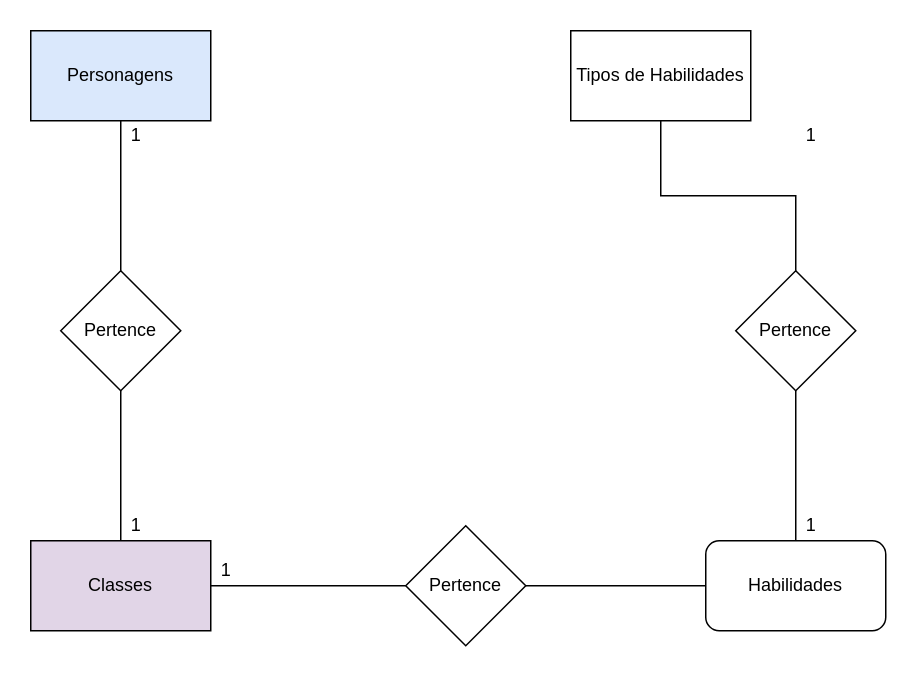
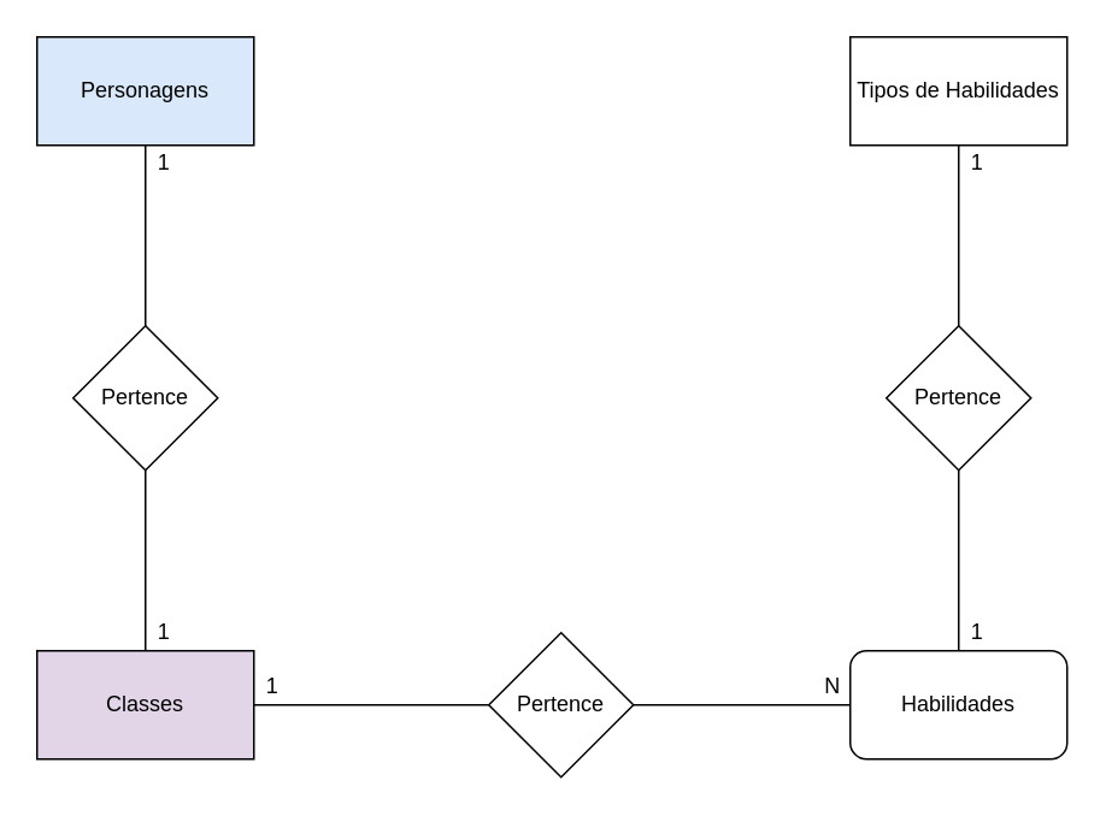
  <mxCell id="0" />
  <mxCell id="1" parent="0" />
  <mxCell id="2" value="Personagens" style="rounded=0;whiteSpace=wrap;html=1;fillColor=#dae8fc;" vertex="1" parent="1"><mxGeometry x="20" y="20" width="120" height="60" as="geometry" /></mxCell>
  <mxCell id="3" style="edgeStyle=orthogonalEdgeStyle;rounded=0;orthogonalLoop=1;jettySize=auto;html=1;entryX=0;entryY=0.5;entryDx=0;entryDy=0;endArrow=none;endFill=0;" edge="1" parent="1" source="4" target="11"><mxGeometry relative="1" as="geometry" /></mxCell>
  <mxCell id="4" value="Classes" style="rounded=0;whiteSpace=wrap;html=1;fillColor=#e1d5e7;" vertex="1" parent="1"><mxGeometry x="20" y="360" width="120" height="60" as="geometry" /></mxCell>
  <mxCell id="5" value="Habilidades" style="whiteSpace=wrap;html=1;rounded=1;" vertex="1" parent="1"><mxGeometry x="470" y="360" width="120" height="60" as="geometry" /></mxCell>
- <mxCell id="6" value="Tipos de Habilidades" style="whiteSpace=wrap;html=1;" vertex="1" parent="1"><mxGeometry x="380" y="20" width="120" height="60" as="geometry" /></mxCell>
+ <mxCell id="6" value="Tipos de Habilidades" style="whiteSpace=wrap;html=1;" vertex="1" parent="1"><mxGeometry x="470" y="20" width="120" height="60" as="geometry" /></mxCell>
  <mxCell id="7" style="edgeStyle=orthogonalEdgeStyle;rounded=0;orthogonalLoop=1;jettySize=auto;html=1;entryX=0.5;entryY=0;entryDx=0;entryDy=0;endArrow=none;endFill=0;" edge="1" parent="1" source="9" target="4"><mxGeometry relative="1" as="geometry" /></mxCell>
  <mxCell id="8" style="edgeStyle=orthogonalEdgeStyle;rounded=0;orthogonalLoop=1;jettySize=auto;html=1;entryX=0.5;entryY=1;entryDx=0;entryDy=0;endArrow=none;endFill=0;" edge="1" parent="1" source="9" target="2"><mxGeometry relative="1" as="geometry" /></mxCell>
  <mxCell id="9" value="Pertence" style="rhombus;whiteSpace=wrap;html=1;" vertex="1" parent="1"><mxGeometry x="40" y="180" width="80" height="80" as="geometry" /></mxCell>
  <mxCell id="10" style="edgeStyle=orthogonalEdgeStyle;rounded=0;orthogonalLoop=1;jettySize=auto;html=1;entryX=0;entryY=0.5;entryDx=0;entryDy=0;endArrow=none;endFill=0;" edge="1" parent="1" source="11" target="5"><mxGeometry relative="1" as="geometry" /></mxCell>
  <mxCell id="11" value="&lt;span&gt;Pertence&lt;/span&gt;" style="rhombus;whiteSpace=wrap;html=1;" vertex="1" parent="1"><mxGeometry x="270" y="350" width="80" height="80" as="geometry" /></mxCell>
  <mxCell id="12" style="edgeStyle=orthogonalEdgeStyle;rounded=0;orthogonalLoop=1;jettySize=auto;html=1;entryX=0.5;entryY=1;entryDx=0;entryDy=0;endArrow=none;endFill=0;" edge="1" parent="1" source="14" target="6"><mxGeometry relative="1" as="geometry" /></mxCell>
  <mxCell id="13" style="edgeStyle=orthogonalEdgeStyle;rounded=0;orthogonalLoop=1;jettySize=auto;html=1;entryX=0.5;entryY=0;entryDx=0;entryDy=0;endArrow=none;endFill=0;" edge="1" parent="1" source="14" target="5"><mxGeometry relative="1" as="geometry" /></mxCell>
  <mxCell id="14" value="&lt;span&gt;Pertence&lt;/span&gt;" style="rhombus;whiteSpace=wrap;html=1;" vertex="1" parent="1"><mxGeometry x="490" y="180" width="80" height="80" as="geometry" /></mxCell>
  <mxCell id="15" value="1" style="text;html=1;align=center;verticalAlign=middle;resizable=0;points=[];autosize=1;" vertex="1" parent="1"><mxGeometry x="80" y="80" width="20" height="20" as="geometry" /></mxCell>
  <mxCell id="16" value="1" style="text;html=1;align=center;verticalAlign=middle;resizable=0;points=[];autosize=1;" vertex="1" parent="1"><mxGeometry x="80" y="340" width="20" height="20" as="geometry" /></mxCell>
  <mxCell id="17" value="1" style="text;html=1;align=center;verticalAlign=middle;resizable=0;points=[];autosize=1;" vertex="1" parent="1"><mxGeometry x="140" y="370" width="20" height="20" as="geometry" /></mxCell>
+ <mxCell id="18" value="N" style="text;html=1;align=center;verticalAlign=middle;resizable=0;points=[];autosize=1;" vertex="1" parent="1"><mxGeometry x="450" y="370" width="20" height="20" as="geometry" /></mxCell>
  <mxCell id="19" value="1" style="text;html=1;align=center;verticalAlign=middle;resizable=0;points=[];autosize=1;" vertex="1" parent="1"><mxGeometry x="530" y="340" width="20" height="20" as="geometry" /></mxCell>
  <mxCell id="20" value="1" style="text;html=1;align=center;verticalAlign=middle;resizable=0;points=[];autosize=1;" vertex="1" parent="1"><mxGeometry x="530" y="80" width="20" height="20" as="geometry" /></mxCell>
